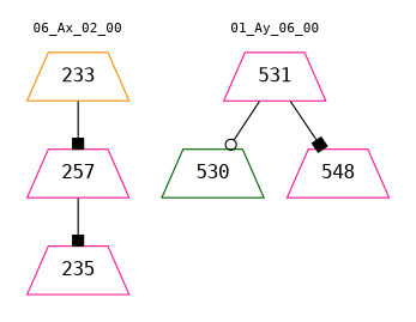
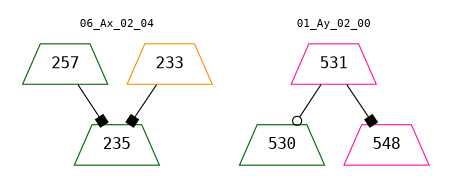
  digraph {
    fontname="DejaVu Sans Mono"
    node [color=deeppink fontname="DejaVu Sans Mono" shape=trapezium]
    edge [arrowhead=box color=black fontname="DejaVu Sans Mono"]
    n1 [color=darkorange label=233]
-   n2 [label=257]
-   n3 [label=235]
+   n2 [color=darkgreen label=257]
+   n3 [color=darkgreen label=235]
    n4 [color=darkgreen label=530]
    n5 [label=531]
    n6 [label=548]
    subgraph cluster_1 {
      color=white
      fontsize=10
-     label="06_Ax_02_00"
+     label="06_Ax_02_04"
      n1
      n2
      n3
    }
    subgraph cluster_2 {
      color=white
      fontsize=10
-     label="01_Ay_06_00"
+     label="01_Ay_02_00"
      n4
      n5
      n6
    }
-   n1 -> n2
+   n1 -> n3
    n2 -> n3
    n5 -> n4 [arrowhead=odot]
    n5 -> n6
  }
